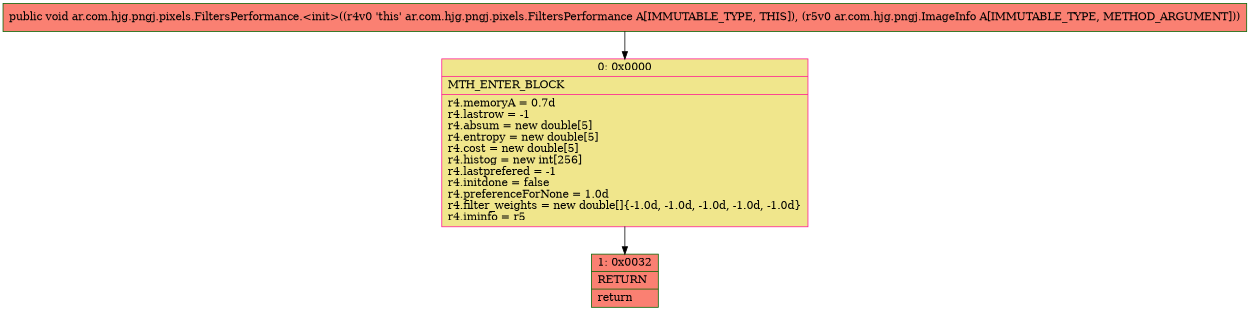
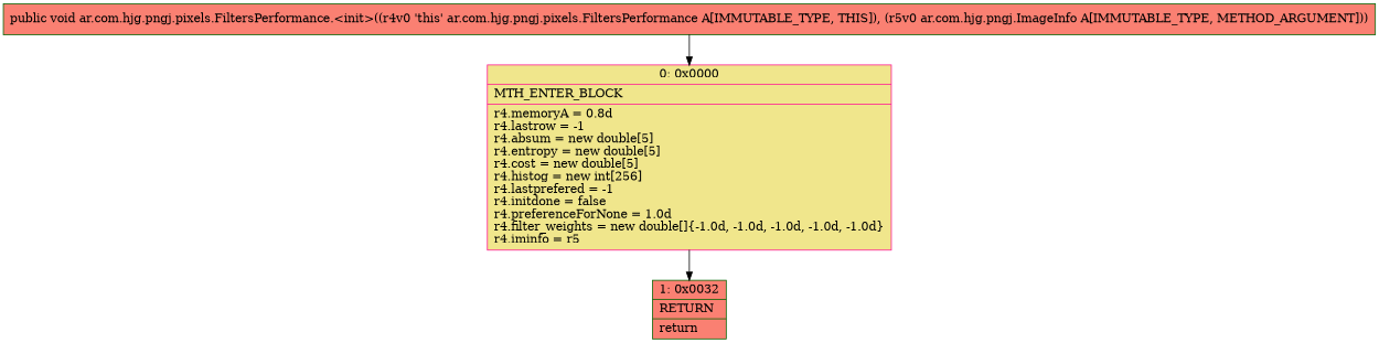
  digraph {
    node [shape=record style=filled fillcolor=salmon color=darkgreen]
    edge [color=black]
-   n1 [label="{0\:\ 0x0000|MTH_ENTER_BLOCK\l|r4.memoryA = 0.7d\lr4.lastrow = \-1\lr4.absum = new double[5]\lr4.entropy = new double[5]\lr4.cost = new double[5]\lr4.histog = new int[256]\lr4.lastprefered = \-1\lr4.initdone = false\lr4.preferenceForNone = 1.0d\lr4.filter_weights = new double[]\{\-1.0d, \-1.0d, \-1.0d, \-1.0d, \-1.0d\}\lr4.iminfo = r5\l}" fillcolor=khaki color=deeppink]
+   n1 [label="{0\:\ 0x0000|MTH_ENTER_BLOCK\l|r4.memoryA = 0.8d\lr4.lastrow = \-1\lr4.absum = new double[5]\lr4.entropy = new double[5]\lr4.cost = new double[5]\lr4.histog = new int[256]\lr4.lastprefered = \-1\lr4.initdone = false\lr4.preferenceForNone = 1.0d\lr4.filter_weights = new double[]\{\-1.0d, \-1.0d, \-1.0d, \-1.0d, \-1.0d\}\lr4.iminfo = r5\l}" fillcolor=khaki color=deeppink]
    n2 [label="{1\:\ 0x0032|RETURN\l|return\l}"]
    n3 [label="{public void ar.com.hjg.pngj.pixels.FiltersPerformance.\<init\>((r4v0 'this' ar.com.hjg.pngj.pixels.FiltersPerformance A[IMMUTABLE_TYPE, THIS]), (r5v0 ar.com.hjg.pngj.ImageInfo A[IMMUTABLE_TYPE, METHOD_ARGUMENT])) }"]
    n1 -> n2
    n3 -> n1
  }
